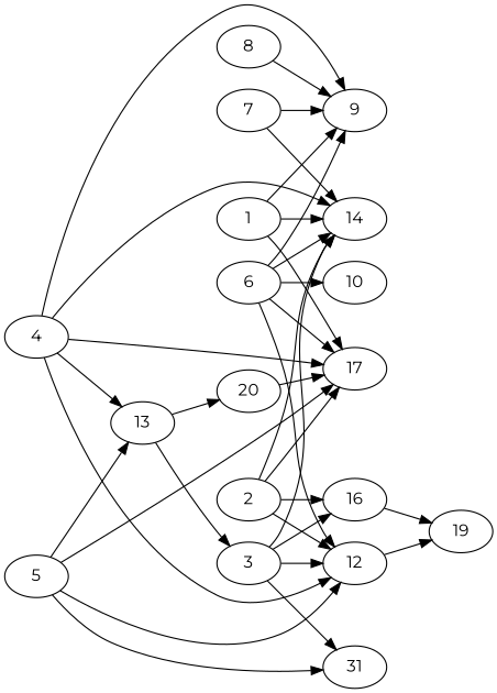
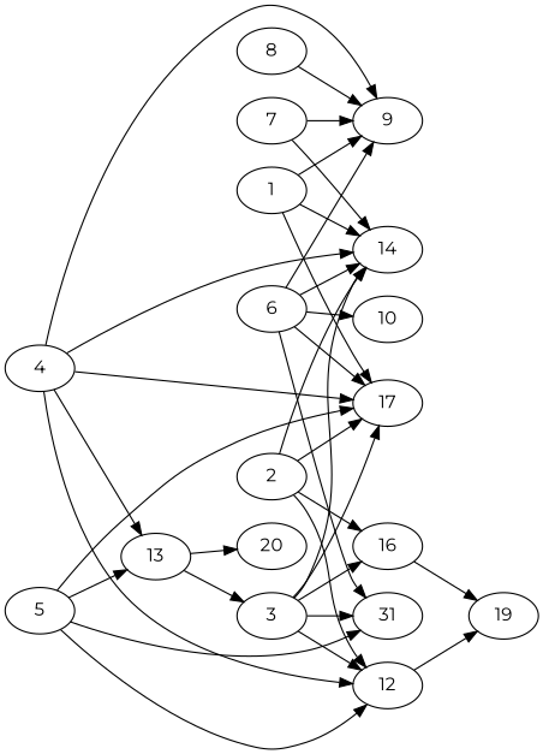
  digraph {
    fontname=Montserrat
    rankdir=LR
    node [alpha=0.01 fontname=Montserrat]
    edge [fontname=Montserrat]
    1 [alpha=0.19 expect_size=44338176]
    9 [alpha=0.16 expect_size=30684160]
    14 [alpha=0.18 expect_size=27549696]
    17 [expect_size=51845120]
    2 [alpha=0.10 expect_size=18542592]
    12 [alpha=0.07 expect_size=38074368]
    16 [alpha=0.15 expect_size=10674176]
    19 [alpha=0.11 expect_size=17835008]
    3 [alpha=0.06 expect_size=28094464]
    n10 [alpha=0.13 expect_size=41046016 label=31]
    13 [alpha=0.07 expect_size=13759488]
    20 [alpha=0.17 expect_size=8441856]
    4 [alpha=0.11 expect_size=33862656]
    5 [alpha=0.02 expect_size=9375744]
    6 [alpha=0.17 expect_size=7658496]
    10 [alpha=0.06 expect_size=38446080]
    7 [alpha=0.04 expect_size=5772288]
    8 [expect_size=10003456]
    1 -> 9
    1 -> 14
    1 -> 17
    2 -> 14
    2 -> 17
    2 -> 12
    2 -> 16
    12 -> 19
    16 -> 19
    3 -> 14
-   20 -> 17
+   3 -> 17
    3 -> 12
    3 -> 16
    3 -> n10
    13 -> 3
    13 -> 20
    4 -> 9
    4 -> 14
    4 -> 17
    4 -> 12
    4 -> 13
    5 -> 17
    5 -> 12
    5 -> n10
    5 -> 13
    6 -> 9
    6 -> 14
    6 -> 17
-   6 -> 12
+   6 -> n10
    6 -> 10
    7 -> 9
    7 -> 14
    8 -> 9
  }
